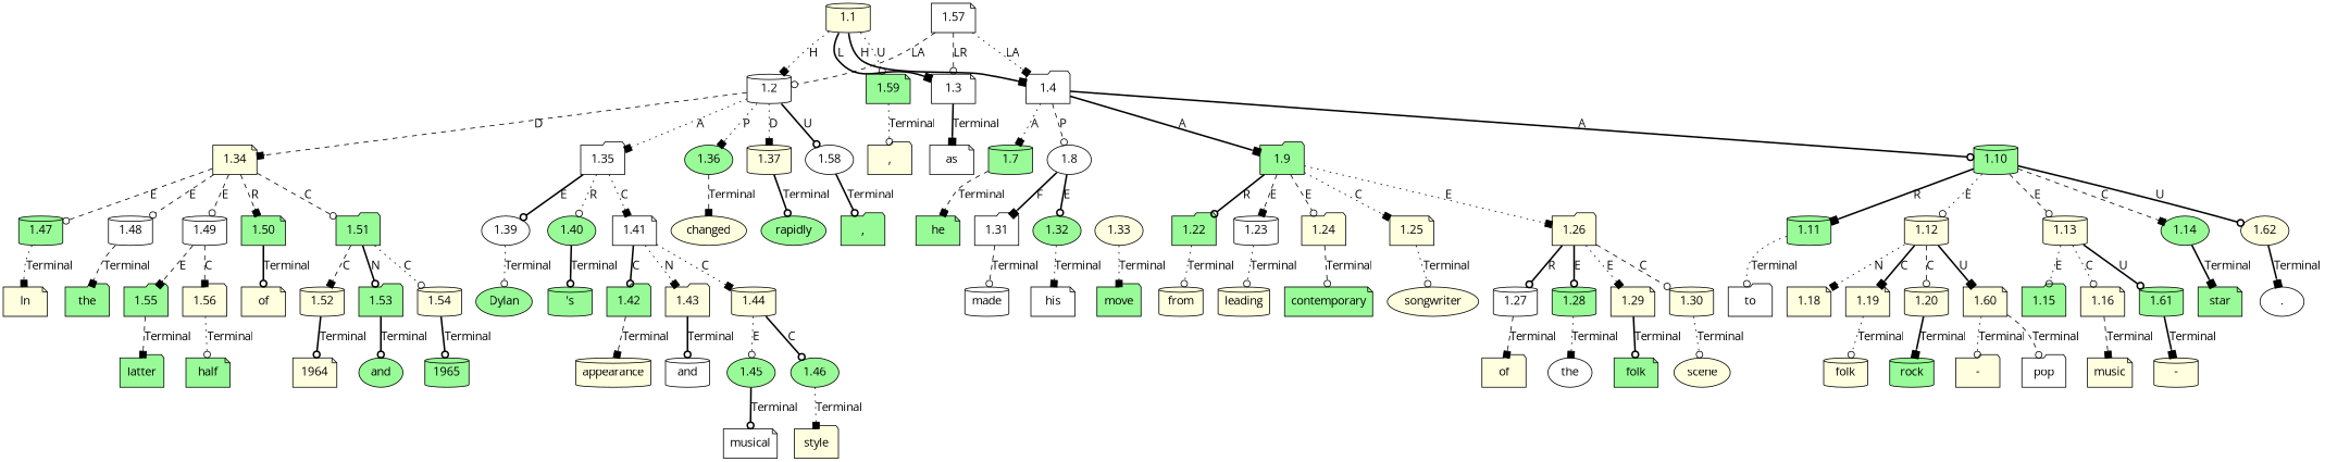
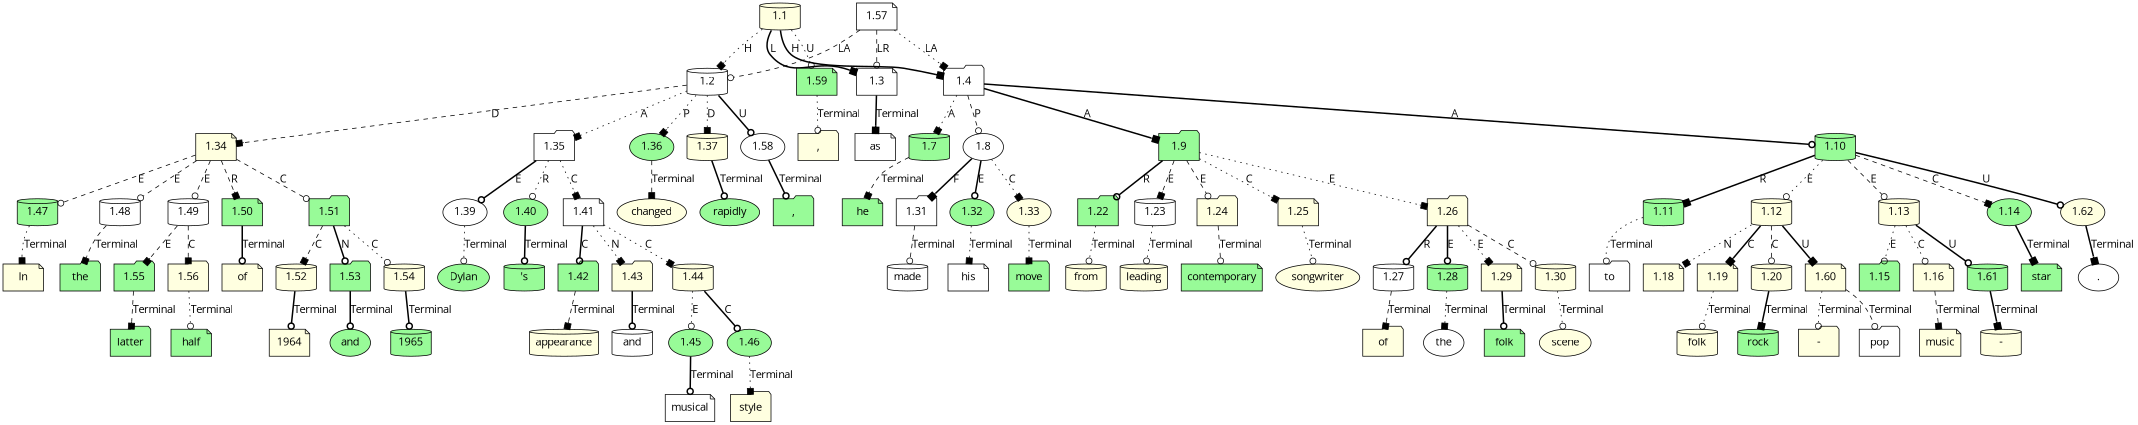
  digraph {
    fontname="Open Sans"
    node [fillcolor=lightyellow fontname="Open Sans" ordering=out shape=cylinder style=filled]
    edge [arrowhead=odot fontname="Open Sans" ordering=out style=dotted]
    n1 [label=In shape=note]
    n2 [fillcolor=palegreen label=Dylan shape=ellipse]
    n3 [fillcolor=palegreen label="'s"]
    n4 [label=appearance]
    n5 [fillcolor=white label=and]
    n6 [fillcolor=white label=musical shape=note]
    n7 [label=style shape=folder]
    n8 [label=changed shape=ellipse]
    n9 [fillcolor=palegreen label=rapidly shape=ellipse]
    n10 [label="," shape=folder]
    n11 [fillcolor=white label=as shape=note]
    n12 [fillcolor=palegreen label=the shape=folder]
    n13 [fillcolor=palegreen label=he shape=note]
    n14 [fillcolor=white label=made]
    n15 [fillcolor=white label=his shape=note]
    n16 [fillcolor=palegreen label=move shape=folder]
    n17 [label=from]
    n18 [label=leading]
    n19 [fillcolor=palegreen label=contemporary shape=note]
    n20 [label=songwriter shape=ellipse]
    n21 [label=of shape=folder]
    n22 [fillcolor=white label=the shape=ellipse]
    n23 [fillcolor=palegreen label=latter shape=folder]
    n24 [fillcolor=palegreen label=folk shape=note]
    n25 [label=scene shape=ellipse]
    n26 [fillcolor=white label=to shape=folder]
    n27 [label=folk]
    n28 [label="-" shape=folder]
    n29 [fillcolor=palegreen label=rock]
    n30 [fillcolor=white label=pop shape=folder]
    n31 [label="-"]
    n32 [label=music shape=note]
    n33 [fillcolor=palegreen label=star shape=note]
    n34 [fillcolor=palegreen label=half shape=note]
    n35 [fillcolor=white label="." shape=ellipse]
    n36 [label=of shape=note]
    n37 [label=1964 shape=note]
    n38 [fillcolor=palegreen label=and shape=ellipse]
    n39 [fillcolor=palegreen label=1965]
    n40 [fillcolor=palegreen label="," shape=folder]
    n41 [label=1.1]
    n42 [fillcolor=white label=1.2]
    n43 [fillcolor=white label=1.3 shape=note]
    n44 [fillcolor=white label=1.4 shape=folder]
    n45 [fillcolor=palegreen label=1.59 shape=note]
    n46 [label=1.34 shape=note]
    n47 [fillcolor=white label=1.35 shape=folder]
    n48 [fillcolor=palegreen label=1.36 shape=ellipse]
    n49 [label=1.37]
    n50 [fillcolor=white label=1.58 shape=ellipse]
    n51 [fillcolor=palegreen label=1.7]
    n52 [fillcolor=white label=1.8 shape=ellipse]
    n53 [fillcolor=palegreen label=1.9 shape=folder]
    n54 [fillcolor=palegreen label=1.10]
    n55 [fillcolor=palegreen label=1.47]
    n56 [fillcolor=white label=1.48]
    n57 [fillcolor=white label=1.49]
    n58 [fillcolor=palegreen label=1.50 shape=note]
    n59 [fillcolor=palegreen label=1.51 shape=folder]
    n60 [fillcolor=white label=1.39 shape=ellipse]
    n61 [fillcolor=palegreen label=1.40 shape=ellipse]
    n62 [fillcolor=white label=1.41 shape=note]
    n63 [fillcolor=white label=1.31 shape=folder]
    n64 [fillcolor=palegreen label=1.32 shape=ellipse]
    n65 [label=1.33 shape=ellipse]
    n66 [fillcolor=palegreen label=1.22 shape=folder]
    n67 [fillcolor=white label=1.23]
    n68 [label=1.24 shape=folder]
    n69 [label=1.25 shape=note]
    n70 [label=1.26 shape=folder]
    n71 [fillcolor=palegreen label=1.11]
    n72 [label=1.12]
    n73 [label=1.13]
    n74 [fillcolor=palegreen label=1.14 shape=ellipse]
    n75 [label=1.62 shape=ellipse]
    n76 [fillcolor=white label=1.27]
    n77 [fillcolor=palegreen label=1.28]
    n78 [label=1.29 shape=note]
    n79 [label=1.30]
    n80 [label=1.18 shape=note]
    n81 [label=1.19 shape=note]
    n82 [label=1.20]
    n83 [label=1.60 shape=note]
    n84 [fillcolor=palegreen label=1.15 shape=folder]
    n85 [label=1.16 shape=note]
    n86 [fillcolor=palegreen label=1.61]
    n87 [fillcolor=palegreen label=1.55 shape=folder]
    n88 [label=1.56 shape=folder]
    n89 [label=1.52]
    n90 [fillcolor=palegreen label=1.53 shape=folder]
    n91 [label=1.54]
    n92 [fillcolor=palegreen label=1.42 shape=folder]
    n93 [label=1.43 shape=folder]
    n94 [label=1.44]
    n95 [fillcolor=palegreen label=1.45 shape=ellipse]
    n96 [fillcolor=palegreen label=1.46 shape=ellipse]
    n97 [fillcolor=white label=1.57 shape=note]
    n41 -> n42 [arrowhead=box label=H]
    n41 -> n43 [arrowhead=box label=L style=bold]
    n41 -> n44 [arrowhead=box label=H style=bold]
    n41 -> n45 [label=U]
    n42 -> n46 [arrowhead=box label=D style=dashed]
    n42 -> n47 [arrowhead=box label=A]
    n42 -> n48 [arrowhead=box label=P]
    n42 -> n49 [arrowhead=box label=D]
    n42 -> n50 [label=U style=bold]
    n43 -> n11 [arrowhead=box label=Terminal style=bold]
    n44 -> n51 [arrowhead=box label=A]
    n44 -> n52 [label=P style=dashed]
    n44 -> n53 [arrowhead=box label=A style=bold]
    n44 -> n54 [label=A style=bold]
    n45 -> n10 [label=Terminal]
    n46 -> n55 [label=E style=dashed]
    n46 -> n56 [label=E style=dashed]
    n46 -> n57 [label=E style=dashed]
    n46 -> n58 [arrowhead=box label=R style=dashed]
    n46 -> n59 [label=C style=dashed]
    n47 -> n60 [label=E style=bold]
    n47 -> n61 [label=R]
    n47 -> n62 [arrowhead=box label=C]
    n48 -> n8 [arrowhead=box label=Terminal style=dashed]
    n49 -> n9 [label=Terminal style=bold]
    n50 -> n40 [label=Terminal style=bold]
    n51 -> n13 [arrowhead=box label=Terminal style=dashed]
    n52 -> n63 [arrowhead=box label=F style=bold]
    n52 -> n64 [label=E style=bold]
+   n52 -> n65 [arrowhead=box label=C]
    n53 -> n66 [label=R style=bold]
    n53 -> n67 [arrowhead=box label=E style=dashed]
    n53 -> n68 [label=E style=dashed]
    n53 -> n69 [arrowhead=box label=C]
    n53 -> n70 [arrowhead=box label=E]
    n54 -> n71 [arrowhead=box label=R style=bold]
    n54 -> n72 [label=E]
    n54 -> n73 [label=E style=dashed]
    n54 -> n74 [arrowhead=box label=C style=dashed]
    n54 -> n75 [label=U style=bold]
    n55 -> n1 [arrowhead=box label=Terminal]
    n56 -> n12 [arrowhead=box label=Terminal style=dashed]
    n57 -> n87 [arrowhead=box label=E style=dashed]
    n57 -> n88 [arrowhead=box label=C style=dashed]
    n58 -> n36 [label=Terminal style=bold]
    n59 -> n89 [arrowhead=box label=C style=dashed]
    n59 -> n90 [label=N style=bold]
    n59 -> n91 [label=C]
    n60 -> n2 [label=Terminal]
    n61 -> n3 [label=Terminal style=bold]
    n62 -> n92 [label=C style=bold]
    n62 -> n93 [arrowhead=box label=N]
    n62 -> n94 [arrowhead=box label=C]
    n63 -> n14 [label=Terminal style=dashed]
    n64 -> n15 [arrowhead=box label=Terminal]
    n65 -> n16 [arrowhead=box label=Terminal]
    n66 -> n17 [label=Terminal]
    n67 -> n18 [label=Terminal]
    n68 -> n19 [label=Terminal style=dashed]
    n69 -> n20 [label=Terminal]
    n70 -> n76 [label=R style=bold]
    n70 -> n77 [label=E style=bold]
    n70 -> n78 [arrowhead=box label=E]
    n70 -> n79 [label=C style=dashed]
    n71 -> n26 [label=Terminal]
    n72 -> n80 [arrowhead=box label=N]
    n72 -> n81 [arrowhead=box label=C style=bold]
    n72 -> n82 [label=C style=dashed]
    n72 -> n83 [arrowhead=box label=U style=bold]
    n73 -> n84 [label=E]
    n73 -> n85 [label=C]
    n73 -> n86 [label=U style=bold]
    n74 -> n33 [arrowhead=box label=Terminal style=bold]
    n75 -> n35 [arrowhead=box label=Terminal style=bold]
    n76 -> n21 [arrowhead=box label=Terminal style=dashed]
    n77 -> n22 [arrowhead=box label=Terminal]
    n78 -> n24 [label=Terminal style=bold]
    n79 -> n25 [label=Terminal]
    n81 -> n27 [label=Terminal]
    n82 -> n29 [arrowhead=box label=Terminal style=bold]
    n83 -> n28 [label=Terminal]
    n83 -> n30 [label=Terminal style=dashed]
    n85 -> n32 [arrowhead=box label=Terminal style=dashed]
    n86 -> n31 [arrowhead=box label=Terminal style=bold]
    n87 -> n23 [arrowhead=box label=Terminal style=dashed]
    n88 -> n34 [label=Terminal]
    n89 -> n37 [label=Terminal style=bold]
    n90 -> n38 [label=Terminal style=bold]
    n91 -> n39 [label=Terminal style=bold]
    n92 -> n4 [arrowhead=box label=Terminal style=dashed]
    n93 -> n5 [label=Terminal style=bold]
    n94 -> n95 [label=E]
    n94 -> n96 [label=C style=bold]
    n95 -> n6 [label=Terminal style=bold]
    n96 -> n7 [arrowhead=box label=Terminal]
    n97 -> n42 [label=LA style=dashed]
    n97 -> n43 [label=LR style=dashed]
    n97 -> n44 [arrowhead=box label=LA]
  }
